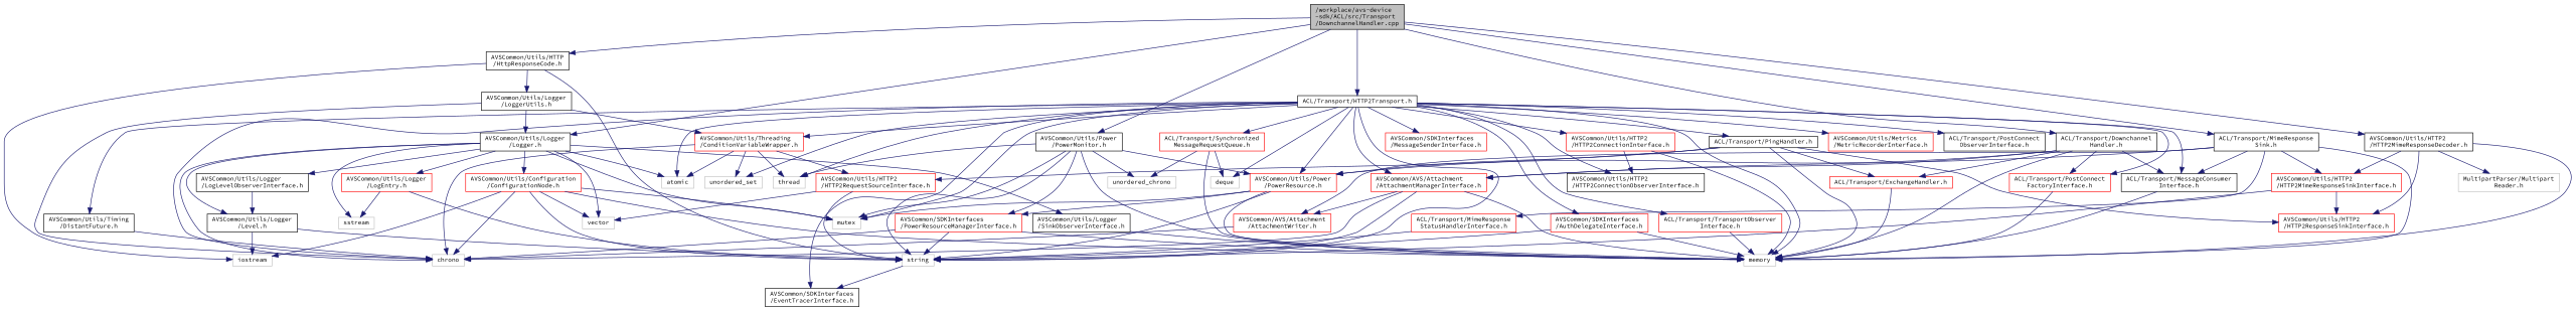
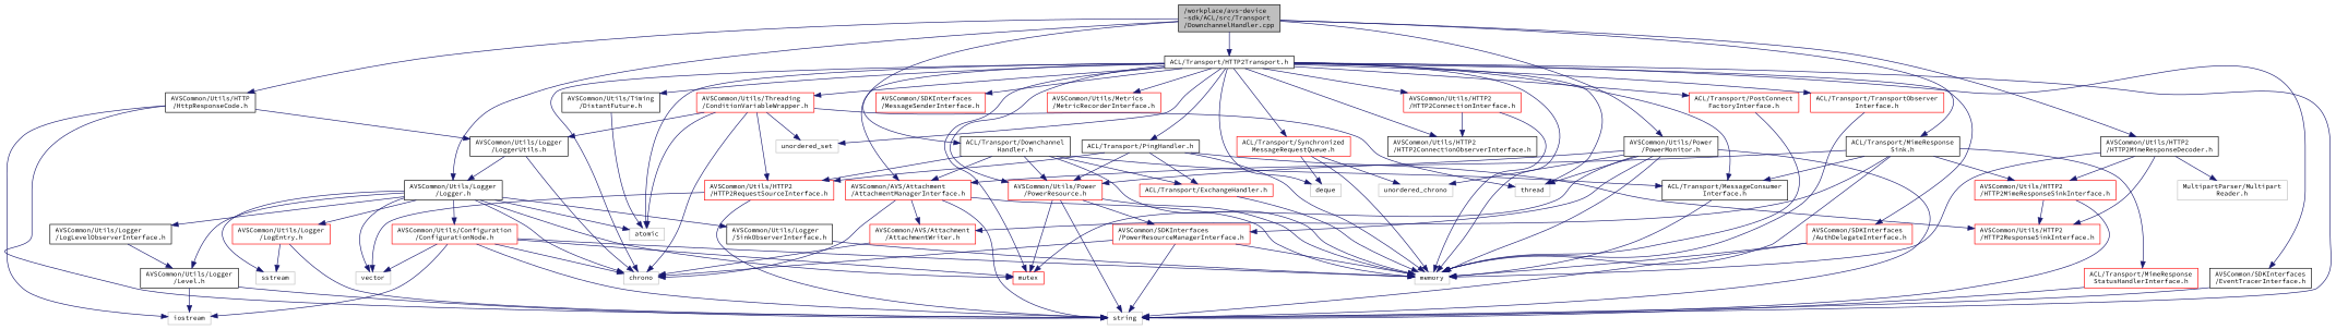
  digraph {
    fontname="Source Code Pro"
    node [color=red fillcolor=white fontname="Source Code Pro" fontsize=10 shape=record style=filled]
    edge [color=midnightblue fontname="Source Code Pro" fontsize=10 labelfontname=Helvetica labelfontsize=10 style=solid]
    n1 [color=black fillcolor=grey75 fontcolor=black height=0.2 label="/workplace/avs-device\l-sdk/ACL/src/Transport\l/DownchannelHandler.cpp" width=0.4]
    n2 [color=black height=0.2 label="AVSCommon/Utils/HTTP\l/HttpResponseCode.h" width=0.4]
    n3 [color=black height=0.2 label="AVSCommon/Utils/Logger\l/Logger.h" width=0.4]
    n4 [color=black height=0.2 label="AVSCommon/Utils/HTTP2\l/HTTP2MimeResponseDecoder.h" width=0.4]
    n5 [color=black height=0.2 label="AVSCommon/Utils/Power\l/PowerMonitor.h" width=0.4]
    n6 [color=black height=0.2 label="ACL/Transport/Downchannel\lHandler.h" width=0.4]
    n7 [color=black height=0.2 label="ACL/Transport/HTTP2Transport.h" width=0.4]
    n8 [color=black height=0.2 label="ACL/Transport/MimeResponse\lSink.h" width=0.4]
    n9 [color=grey75 height=0.2 label=iostream width=0.4]
    n10 [color=grey75 height=0.2 label=string width=0.4]
    n11 [color=black height=0.2 label="AVSCommon/Utils/Logger\l/LoggerUtils.h" width=0.4]
    n12 [color=grey75 height=0.2 label=chrono width=0.4]
    n13 [color=grey75 height=0.2 label=atomic width=0.4]
-   n14 [color=grey75 height=0.2 label=mutex width=0.4]
+   n14 [height=0.2 label=mutex width=0.4]
    n15 [color=grey75 height=0.2 label=sstream width=0.4]
    n16 [color=grey75 height=0.2 label=vector width=0.4]
    n17 [height=0.2 label="AVSCommon/Utils/Configuration\l/ConfigurationNode.h" width=0.4]
    n18 [color=black height=0.2 label="AVSCommon/Utils/Logger\l/Level.h" width=0.4]
    n19 [height=0.2 label="AVSCommon/Utils/Logger\l/LogEntry.h" width=0.4]
    n20 [color=black height=0.2 label="AVSCommon/Utils/Logger\l/LogLevelObserverInterface.h" width=0.4]
    n21 [color=black height=0.2 label="AVSCommon/Utils/Logger\l/SinkObserverInterface.h" width=0.4]
    n22 [color=grey75 height=0.2 label=memory width=0.4]
    n23 [color=grey75 height=0.2 label="MultipartParser/Multipart\lReader.h" width=0.4]
    n24 [height=0.2 label="AVSCommon/Utils/HTTP2\l/HTTP2MimeResponseSinkInterface.h" width=0.4]
    n25 [height=0.2 label="AVSCommon/Utils/HTTP2\l/HTTP2ResponseSinkInterface.h" width=0.4]
    n26 [color=grey75 height=0.2 label=thread width=0.4]
    n27 [color=grey75 height=0.2 label=unordered_chrono width=0.4]
    n28 [height=0.2 label="AVSCommon/SDKInterfaces\l/PowerResourceManagerInterface.h" width=0.4]
    n29 [height=0.2 label="AVSCommon/Utils/Power\l/PowerResource.h" width=0.4]
    n30 [height=0.2 label="AVSCommon/AVS/Attachment\l/AttachmentManagerInterface.h" width=0.4]
    n31 [height=0.2 label="AVSCommon/Utils/HTTP2\l/HTTP2RequestSourceInterface.h" width=0.4]
    n32 [height=0.2 label="ACL/Transport/ExchangeHandler.h" width=0.4]
    n33 [color=black height=0.2 label="ACL/Transport/MessageConsumer\lInterface.h" width=0.4]
    n34 [color=grey75 height=0.2 label=deque width=0.4]
    n35 [color=grey75 height=0.2 label=unordered_set width=0.4]
    n36 [height=0.2 label="AVSCommon/SDKInterfaces\l/AuthDelegateInterface.h" width=0.4]
    n37 [color=black height=0.2 label="AVSCommon/SDKInterfaces\l/EventTracerInterface.h" width=0.4]
    n38 [height=0.2 label="AVSCommon/SDKInterfaces\l/MessageSenderInterface.h" width=0.4]
    n39 [height=0.2 label="AVSCommon/Utils/HTTP2\l/HTTP2ConnectionInterface.h" width=0.4]
    n40 [color=black height=0.2 label="AVSCommon/Utils/HTTP2\l/HTTP2ConnectionObserverInterface.h" width=0.4]
    n41 [height=0.2 label="AVSCommon/Utils/Metrics\l/MetricRecorderInterface.h" width=0.4]
    n42 [color=black height=0.2 label="AVSCommon/Utils/Timing\l/DistantFuture.h" width=0.4]
    n43 [height=0.2 label="AVSCommon/Utils/Threading\l/ConditionVariableWrapper.h" width=0.4]
    n44 [color=black height=0.2 label="ACL/Transport/PingHandler.h" width=0.4]
    n45 [height=0.2 label="ACL/Transport/PostConnect\lFactoryInterface.h" width=0.4]
-   n46 [color=black height=0.2 label="ACL/Transport/PostConnect\lObserverInterface.h" width=0.4]
    n47 [height=0.2 label="ACL/Transport/TransportObserver\lInterface.h" width=0.4]
    n48 [height=0.2 label="ACL/Transport/Synchronized\lMessageRequestQueue.h" width=0.4]
    n49 [height=0.2 label="ACL/Transport/MimeResponse\lStatusHandlerInterface.h" width=0.4]
    n50 [height=0.2 label="AVSCommon/AVS/Attachment\l/AttachmentWriter.h" width=0.4]
    n1 -> n2
    n1 -> n3
    n1 -> n4
    n1 -> n5
    n1 -> n6
    n1 -> n7
    n1 -> n8
    n2 -> n9
    n2 -> n10
    n2 -> n11
    n3 -> n12
    n3 -> n13
    n3 -> n14
    n3 -> n15
    n3 -> n16
    n3 -> n17
    n3 -> n18
    n3 -> n19
    n3 -> n20
    n3 -> n21
    n4 -> n22
    n4 -> n23
    n4 -> n24
    n4 -> n25
    n5 -> n10
    n5 -> n14
    n5 -> n22
    n5 -> n26
    n5 -> n27
    n5 -> n28
    n5 -> n29
    n6 -> n22
    n6 -> n29
    n6 -> n30
-   n6 -> n45
+   n6 -> n31
    n6 -> n32
    n6 -> n33
    n7 -> n10
    n7 -> n12
    n7 -> n13
    n7 -> n14
    n7 -> n22
    n7 -> n26
    n7 -> n29
    n7 -> n30
    n7 -> n33
    n7 -> n34
    n7 -> n35
    n7 -> n36
    n7 -> n37
    n7 -> n38
    n7 -> n39
    n7 -> n40
    n7 -> n41
    n7 -> n42
    n7 -> n43
    n7 -> n44
    n7 -> n45
-   n7 -> n46
    n7 -> n47
    n7 -> n48
    n8 -> n22
    n8 -> n24
    n8 -> n30
    n8 -> n33
    n8 -> n49
    n8 -> n50
    n11 -> n3
    n11 -> n12
    n17 -> n9
    n17 -> n10
    n17 -> n12
    n17 -> n14
    n17 -> n16
    n17 -> n22
    n18 -> n9
    n18 -> n10
    n19 -> n10
    n19 -> n15
    n20 -> n18
    n21 -> n22
    n24 -> n10
    n24 -> n25
    n28 -> n10
    n28 -> n12
    n28 -> n22
    n29 -> n10
    n29 -> n14
    n29 -> n22
    n29 -> n28
    n30 -> n10
    n30 -> n12
    n30 -> n22
    n30 -> n50
    n31 -> n10
    n31 -> n16
    n32 -> n22
    n33 -> n22
    n36 -> n10
    n36 -> n22
-   n10 -> n37
+   n37 -> n10
    n39 -> n22
    n39 -> n40
-   n42 -> n12
-   n11 -> n43
+   n42 -> n13
+   n43 -> n11
    n43 -> n12
    n43 -> n13
    n43 -> n26
    n43 -> n31
    n43 -> n35
    n44 -> n22
    n44 -> n25
    n44 -> n29
    n44 -> n31
    n44 -> n32
    n45 -> n22
    n47 -> n22
    n48 -> n22
    n48 -> n27
    n48 -> n34
    n49 -> n10
    n50 -> n12
  }
